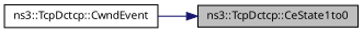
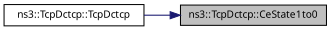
  digraph {
    rankdir=RL
    fontname="Noto Sans"
    node [color=black fontname="Noto Sans" fontsize=10 shape=record style=filled]
    n1 [fillcolor=grey75 fontcolor=black height=0.2 label="ns3::TcpDctcp::CeState1to0" width=0.4]
-   n2 [fillcolor=white height=0.2 label="ns3::TcpDctcp::CwndEvent" width=0.4]
+   n2 [fillcolor=white height=0.2 label="ns3::TcpDctcp::TcpDctcp" width=0.4]
    n1 -> n2 [color=midnightblue dir=back fontname="Noto Sans" fontsize=10 labelfontname=Helvetica labelfontsize=10 style=solid]
  }
